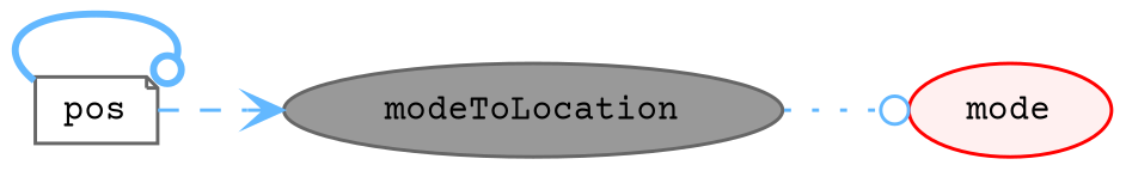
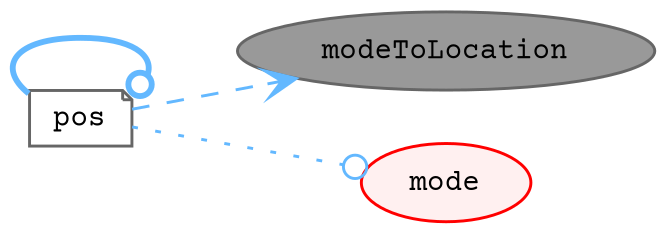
  digraph {
    fontname="Courier Prime"
    rankdir=LR
    node [fontname="Courier Prime" fontsize=10 shape=ellipse style=filled]
    edge [arrowhead=odot color=steelblue1 fontname="Courier Prime" fontsize=10 labelfontname=Helvetica labelfontsize=10]
    n1 [color=gray40 fillcolor=grey60 fontcolor=black height=0.2 label=modeToLocation width=0.4]
    n2 [color=red fillcolor="#FFF0F0" height=0.2 label=mode width=0.4]
    n3 [color=grey40 fillcolor=white height=0.2 label=pos shape=note width=0.4]
-   n1 -> n2 [style=dotted]
+   n3 -> n2 [style=dotted]
    n3 -> n1 [arrowhead=vee style=dashed]
    n3 -> n3 [style=bold]
  }
